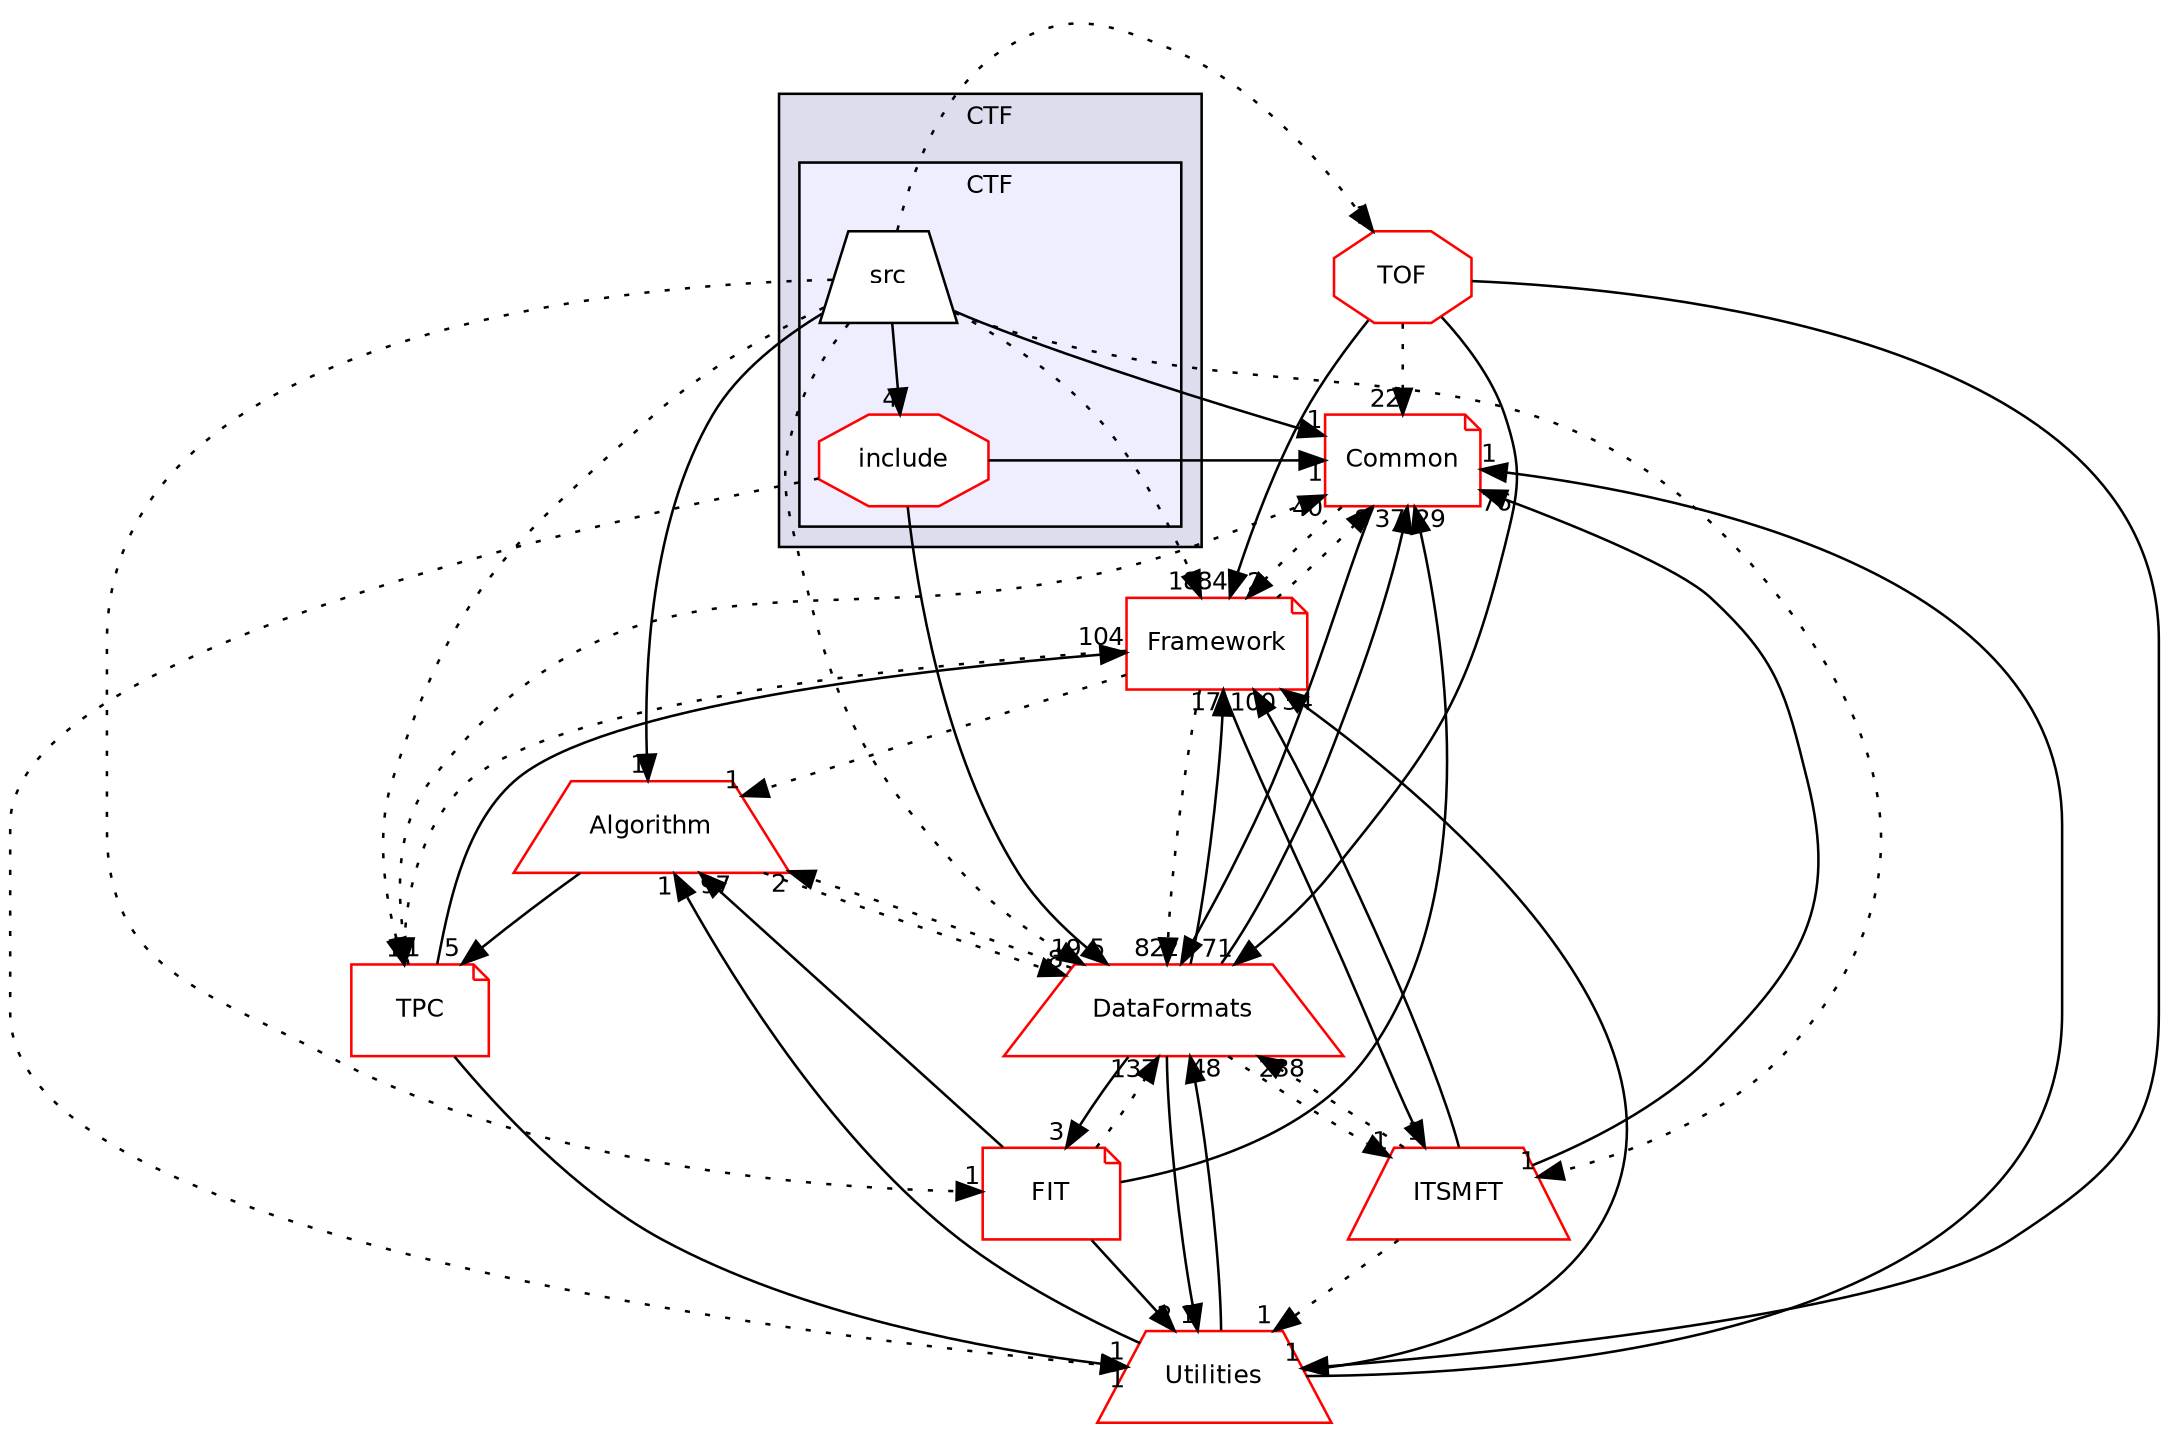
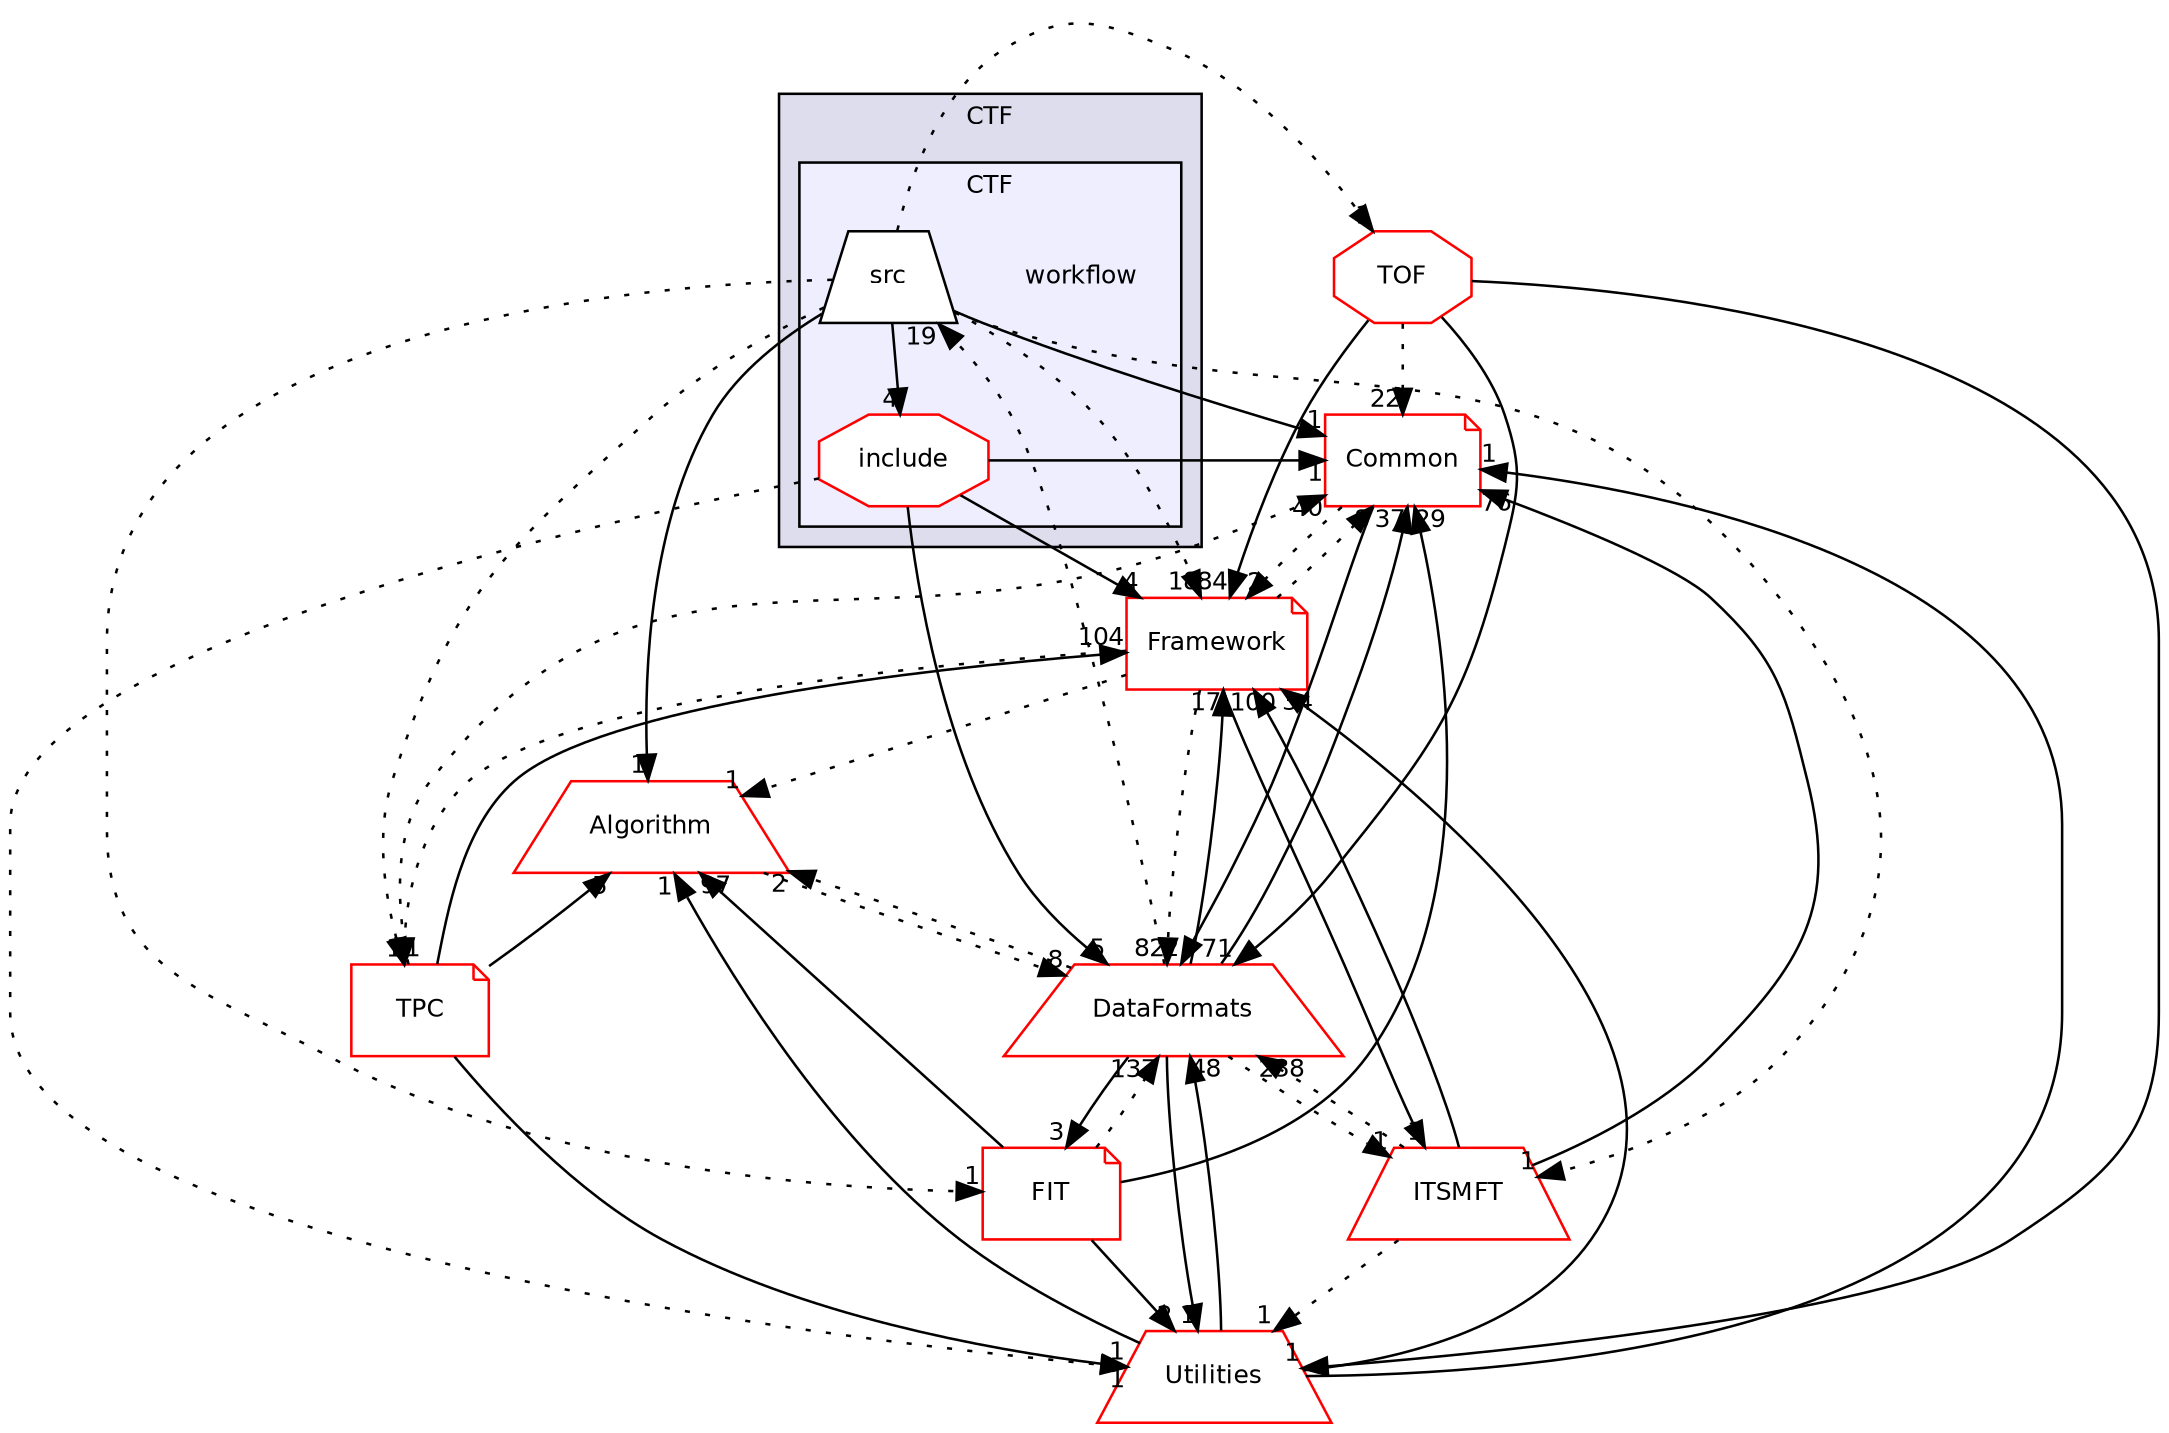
  digraph {
    compound=true
    node [fontname=Helvetica fontsize=10 shape=trapezium color=red]
    edge [headlabel=1 labeldistance=1.5 labelfontname=Helvetica labelfontsize=10 style=solid]
+   n1 [label=workflow shape=plaintext color=""]
    n2 [fillcolor=white label=include shape=octagon style=filled]
    n3 [color=black fillcolor=white label=src style=filled]
    n4 [label=Common shape=note]
    n5 [label=Utilities]
    n6 [label=Framework shape=note]
    n7 [label=DataFormats]
    n8 [label=FIT shape=note]
    n9 [label=TPC shape=note]
    n10 [label=ITSMFT]
    n11 [label=Algorithm]
    n12 [label=TOF shape=octagon]
    subgraph cluster_1 {
      bgcolor="#ddddee"
      fontname=Helvetica
      fontsize=10
      label=CTF
      pencolor=black
      subgraph cluster_2 {
        bgcolor="#eeeeff"
        fontname=Helvetica
        fontsize=10
        label=CTF
        pencolor=black
+       n1
        n2
        n3
      }
    }
    n2 -> n4
    n2 -> n5 [style=dotted]
+   n2 -> n6 [headlabel=4]
    n2 -> n7 [headlabel=5]
    n3 -> n2 [headlabel=4]
    n3 -> n4
    n3 -> n6 [headlabel=18 style=dotted]
-   n3 -> n7 [headlabel=19 style=dotted]
+   n7 -> n3 [headlabel=19 style=dotted]
    n3 -> n8 [style=dotted]
    n3 -> n9 [style=dotted]
    n3 -> n10 [style=dotted]
    n3 -> n11
    n3 -> n12 [style=dotted]
    n4 -> n6 [headlabel=2 style=dotted]
    n4 -> n7 [headlabel=2]
    n5 -> n4
    n5 -> n6 [headlabel=34]
    n5 -> n7 [headlabel=48]
    n5 -> n11
    n6 -> n4 [headlabel=8 style=dotted]
    n6 -> n7 [headlabel=82 style=dotted]
    n6 -> n9 [style=dotted]
    n6 -> n10
    n6 -> n11 [style=dotted]
    n7 -> n4 [headlabel=37]
    n7 -> n5
    n7 -> n6 [headlabel=17]
    n7 -> n8 [headlabel=3]
    n7 -> n10 [style=dotted]
    n7 -> n11 [headlabel=2 style=dotted]
    n8 -> n4 [headlabel=29]
    n8 -> n5 [headlabel=2]
    n8 -> n7 [headlabel=137 style=dotted]
    n8 -> n11 [headlabel=97]
    n9 -> n4 [headlabel=40 style=dotted]
    n9 -> n5
    n9 -> n6 [headlabel=104]
-   n11 -> n9 [headlabel=5]
+   n9 -> n11 [headlabel=5]
    n10 -> n4 [headlabel=76]
    n10 -> n5 [style=dotted]
    n10 -> n6 [headlabel=100]
    n10 -> n7 [headlabel=238 style=dotted]
    n11 -> n7 [headlabel=8 style=dotted]
    n12 -> n4 [headlabel=22 style=dotted]
    n12 -> n5
    n12 -> n6 [headlabel=84]
    n12 -> n7 [headlabel=71]
  }
